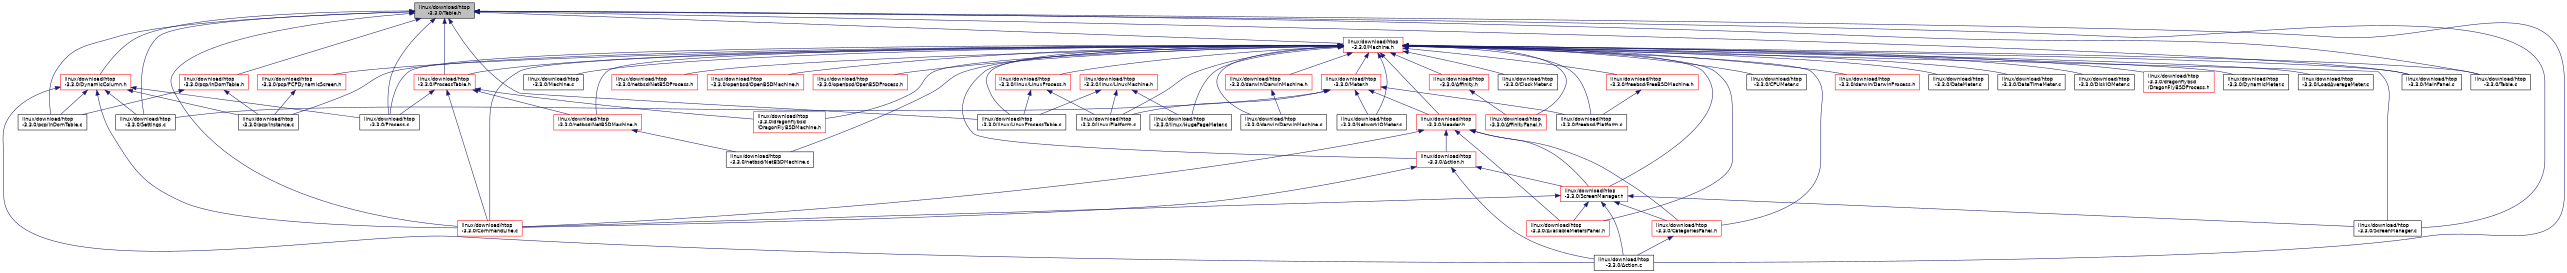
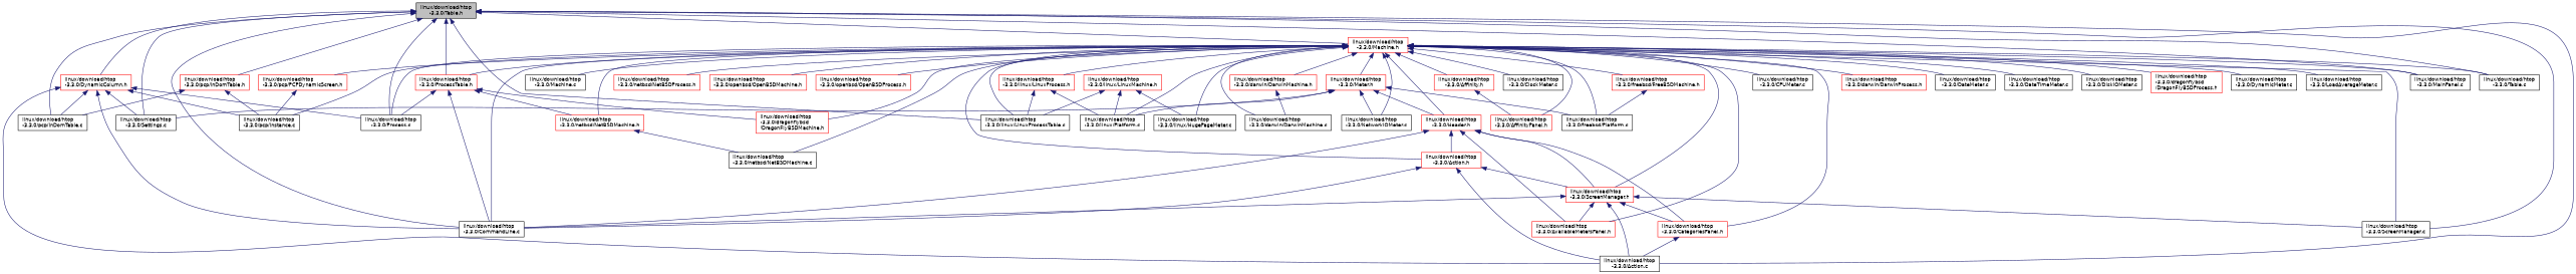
  digraph {
    node [color=black fillcolor=white fontname=Helvetica fontsize=10 shape=record style=filled]
    edge [color=midnightblue dir=back fontname=Helvetica fontsize=10 labelfontname=Helvetica labelfontsize=10 style=solid]
    n1 [fillcolor=grey75 fontcolor=black height=0.2 label="linux/download/htop\l-3.3.0/Table.h" width=0.4]
    n2 [color=red height=0.2 label="linux/download/htop\l-3.3.0/Machine.h" width=0.4]
    n3 [height=0.2 label="linux/download/htop\l-3.3.0/Action.c" width=0.4]
-   n4 [color=red height=0.2 label="linux/download/htop\l-3.3.0/CommandLine.c" width=0.4]
+   n4 [height=0.2 label="linux/download/htop\l-3.3.0/CommandLine.c" width=0.4]
    n5 [height=0.2 label="linux/download/htop\l-3.3.0/ScreenManager.c" width=0.4]
    n6 [height=0.2 label="linux/download/htop\l-3.3.0/Settings.c" width=0.4]
    n7 [color=red height=0.2 label="linux/download/htop\l-3.3.0/ProcessTable.h" width=0.4]
    n8 [height=0.2 label="linux/download/htop\l-3.3.0/Process.c" width=0.4]
    n9 [height=0.2 label="linux/download/htop\l-3.3.0/linux/LinuxProcessTable.c" width=0.4]
    n10 [height=0.2 label="linux/download/htop\l-3.3.0/MainPanel.c" width=0.4]
    n11 [height=0.2 label="linux/download/htop\l-3.3.0/Table.c" width=0.4]
    n12 [color=red height=0.2 label="linux/download/htop\l-3.3.0/DynamicColumn.h" width=0.4]
    n13 [height=0.2 label="linux/download/htop\l-3.3.0/pcp/InDomTable.c" width=0.4]
    n14 [color=red height=0.2 label="linux/download/htop\l-3.3.0/pcp/InDomTable.h" width=0.4]
    n15 [color=red height=0.2 label="linux/download/htop\l-3.3.0/Header.h" width=0.4]
    n16 [color=red height=0.2 label="linux/download/htop\l-3.3.0/Action.h" width=0.4]
    n17 [color=red height=0.2 label="linux/download/htop\l-3.3.0/ScreenManager.h" width=0.4]
    n18 [color=red height=0.2 label="linux/download/htop\l-3.3.0/CategoriesPanel.h" width=0.4]
    n19 [color=red height=0.2 label="linux/download/htop\l-3.3.0/AvailableMetersPanel.h" width=0.4]
    n20 [color=red height=0.2 label="linux/download/htop\l-3.3.0/Meter.h" width=0.4]
    n21 [height=0.2 label="linux/download/htop\l-3.3.0/freebsd/Platform.c" width=0.4]
    n22 [height=0.2 label="linux/download/htop\l-3.3.0/linux/Platform.c" width=0.4]
    n23 [height=0.2 label="linux/download/htop\l-3.3.0/NetworkIOMeter.c" width=0.4]
    n24 [color=red height=0.2 label="linux/download/htop\l-3.3.0/Affinity.h" width=0.4]
    n25 [color=red height=0.2 label="linux/download/htop\l-3.3.0/AffinityPanel.h" width=0.4]
    n26 [height=0.2 label="linux/download/htop\l-3.3.0/ClockMeter.c" width=0.4]
    n27 [color=red height=0.2 label="linux/download/htop\l-3.3.0/dragonflybsd\l/DragonFlyBSDMachine.h" width=0.4]
    n28 [color=red height=0.2 label="linux/download/htop\l-3.3.0/netbsd/NetBSDMachine.h" width=0.4]
    n29 [height=0.2 label="linux/download/htop\l-3.3.0/netbsd/NetBSDMachine.c" width=0.4]
    n30 [height=0.2 label="linux/download/htop\l-3.3.0/CPUMeter.c" width=0.4]
    n31 [height=0.2 label="linux/download/htop\l-3.3.0/darwin/DarwinMachine.c" width=0.4]
    n32 [color=red height=0.2 label="linux/download/htop\l-3.3.0/darwin/DarwinMachine.h" width=0.4]
    n33 [color=red height=0.2 label="linux/download/htop\l-3.3.0/darwin/DarwinProcess.h" width=0.4]
    n34 [height=0.2 label="linux/download/htop\l-3.3.0/DateMeter.c" width=0.4]
    n35 [height=0.2 label="linux/download/htop\l-3.3.0/DateTimeMeter.c" width=0.4]
    n36 [height=0.2 label="linux/download/htop\l-3.3.0/DiskIOMeter.c" width=0.4]
    n37 [color=red height=0.2 label="linux/download/htop\l-3.3.0/dragonflybsd\l/DragonFlyBSDProcess.h" width=0.4]
    n38 [height=0.2 label="linux/download/htop\l-3.3.0/DynamicMeter.c" width=0.4]
    n39 [color=red height=0.2 label="linux/download/htop\l-3.3.0/freebsd/FreeBSDMachine.h" width=0.4]
    n40 [height=0.2 label="linux/download/htop\l-3.3.0/linux/HugePageMeter.c" width=0.4]
    n41 [color=red height=0.2 label="linux/download/htop\l-3.3.0/linux/LinuxProcess.h" width=0.4]
    n42 [height=0.2 label="linux/download/htop\l-3.3.0/LoadAverageMeter.c" width=0.4]
    n43 [height=0.2 label="linux/download/htop\l-3.3.0/Machine.c" width=0.4]
    n44 [color=red height=0.2 label="linux/download/htop\l-3.3.0/netbsd/NetBSDProcess.h" width=0.4]
    n45 [color=red height=0.2 label="linux/download/htop\l-3.3.0/openbsd/OpenBSDMachine.h" width=0.4]
    n46 [color=red height=0.2 label="linux/download/htop\l-3.3.0/openbsd/OpenBSDProcess.h" width=0.4]
    n47 [height=0.2 label="linux/download/htop\l-3.3.0/pcp/Instance.c" width=0.4]
    n48 [color=red height=0.2 label="linux/download/htop\l-3.3.0/pcp/PCPDynamicScreen.h" width=0.4]
    n49 [color=red height=0.2 label="linux/download/htop\l-3.3.0/linux/LinuxMachine.h" width=0.4]
    n1 -> n2
    n1 -> n3
    n1 -> n4
    n1 -> n5
    n1 -> n6
    n1 -> n7
    n1 -> n8
    n1 -> n9
    n1 -> n10
    n1 -> n11
    n1 -> n12
    n1 -> n13
    n1 -> n14
    n2 -> n4
    n2 -> n5
    n2 -> n7
    n2 -> n8
    n2 -> n9
    n2 -> n10
    n2 -> n11
    n2 -> n15
    n2 -> n16
    n2 -> n17
    n2 -> n18
    n2 -> n19
    n2 -> n20
    n2 -> n21
    n2 -> n22
    n2 -> n23
    n2 -> n24
    n2 -> n25
    n2 -> n26
    n2 -> n27
    n2 -> n28
    n2 -> n29
    n2 -> n30
    n2 -> n31
    n2 -> n32
    n2 -> n33
    n2 -> n34
    n2 -> n35
    n2 -> n36
    n2 -> n37
    n2 -> n38
    n2 -> n39
    n2 -> n40
    n2 -> n41
    n2 -> n42
    n2 -> n43
    n2 -> n44
    n2 -> n45
    n2 -> n46
    n2 -> n47
    n2 -> n48
    n7 -> n4
    n7 -> n8
    n7 -> n27
    n7 -> n28
    n12 -> n3
    n12 -> n4
    n12 -> n6
    n12 -> n8
    n12 -> n13
    n12 -> n47
    n14 -> n13
    n14 -> n47
    n15 -> n4
    n15 -> n16
    n15 -> n17
    n15 -> n18
    n15 -> n19
    n16 -> n3
    n16 -> n4
    n16 -> n17
    n17 -> n3
    n17 -> n4
    n17 -> n5
    n17 -> n18
    n17 -> n19
    n18 -> n3
    n20 -> n6
    n20 -> n15
    n20 -> n21
    n20 -> n22
    n20 -> n23
    n24 -> n25
    n28 -> n29
    n32 -> n31
    n39 -> n21
    n41 -> n9
    n41 -> n22
    n48 -> n47
    n49 -> n9
    n49 -> n22
    n49 -> n40
  }
